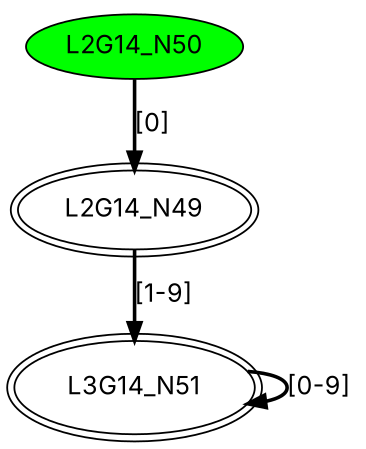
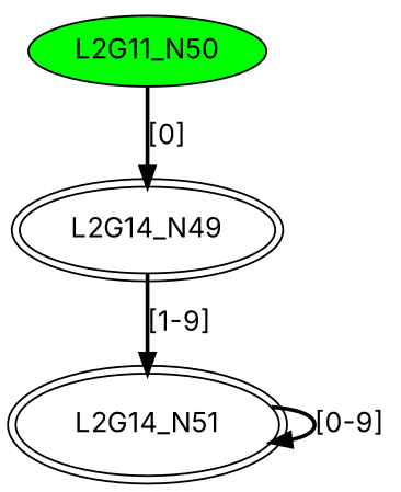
  digraph {
    fontname=Inter
    node [fontname=Inter peripheries=2]
    edge [fontname=Inter style=bold]
    L2G14_N49
-   L2G14_N51 [label=L3G14_N51]
-   L2G14_N50 [fillcolor=green style=filled peripheries=""]
+   L2G14_N51
+   L2G14_N50 [fillcolor=green style=filled label=L2G11_N50 peripheries=""]
    L2G14_N49 -> L2G14_N51 [label="[1-9]"]
    L2G14_N51 -> L2G14_N51 [label="[0-9]"]
    L2G14_N50 -> L2G14_N49 [label="[0]"]
  }
